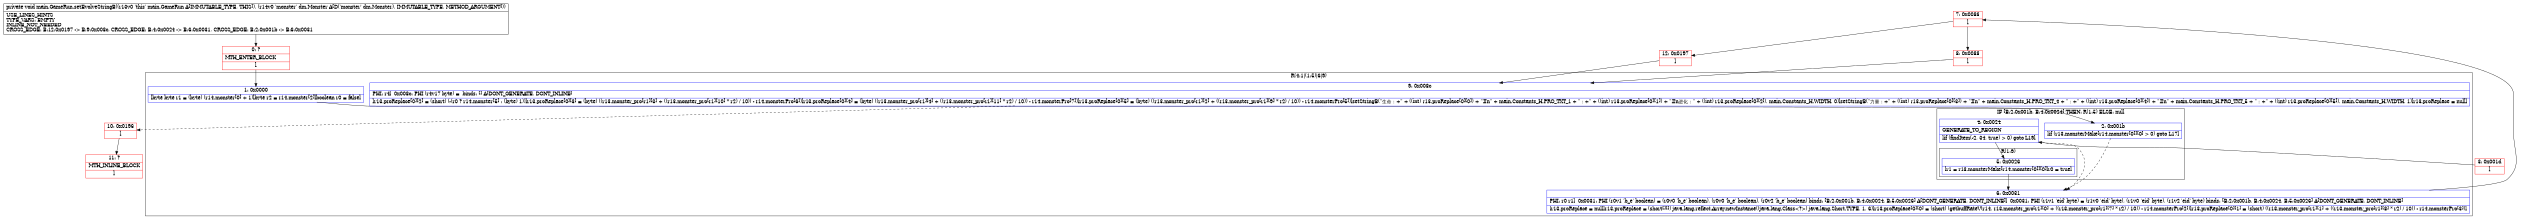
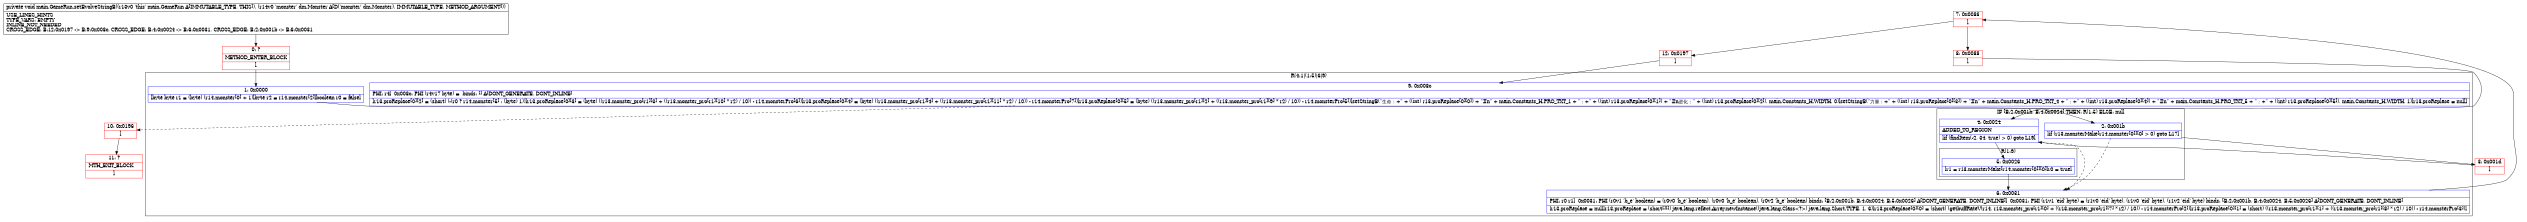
  digraph {
    node [color=red shape=record]
    n1 [color=blue label="{5\:\ 0x0026|lr1 = r13.monsterMake[r14.monster[0]][0]lr0 = truel}"]
    n2 [color=blue label="{2\:\ 0x001b|lif (r13.monsterMake[r14.monster[0]][0] \> 0) goto L17l}"]
-   n3 [color=blue label="{4\:\ 0x0024|GENERATE_TO_REGION\l|lif (findItem(\-2, 34, true) \> 0) goto L19l}"]
+   n3 [color=blue label="{4\:\ 0x0024|ADDED_TO_REGION\l|lif (findItem(\-2, 34, true) \> 0) goto L19l}"]
    n4 [color=blue label="{1\:\ 0x0000|lbyte byte r1 = (byte) (r14.monster[0] + 1)lbyte r2 = r14.monster[2]lboolean r0 = falsel}"]
    n5 [color=blue label="{6\:\ 0x0031|PHI: r0 r1l  0x0031: PHI (r0v1 'b_e' boolean) = (r0v0 'b_e' boolean), (r0v0 'b_e' boolean), (r0v2 'b_e' boolean) binds: [B:2:0x001b, B:4:0x0024, B:5:0x0026] A[DONT_GENERATE, DONT_INLINE]l  0x0031: PHI (r1v1 'eid' byte) = (r1v0 'eid' byte), (r1v0 'eid' byte), (r1v2 'eid' byte) binds: [B:2:0x001b, B:4:0x0024, B:5:0x0026] A[DONT_GENERATE, DONT_INLINE]\l|lr13.proReplace = nulllr13.proReplace = (short[][]) java.lang.reflect.Array.newInstance((java.lang.Class\<?\>) java.lang.Short.TYPE, 1, 6)lr13.proReplace[0][0] = (short) (getbuffRateV(r14, r13.monster_pro[r1][0] + ((r13.monster_pro[r1][7] * r2) \/ 10)) \- r14.monsterPro[2])lr13.proReplace[0][1] = (short) ((r13.monster_pro[r1][1] + ((r13.monster_pro[r1][8] * r2) \/ 10)) \- r14.monsterPro[3])l}"]
    n6 [color=blue label="{9\:\ 0x008c|PHI: r4l  0x008c: PHI (r4v17 byte) =  binds: [] A[DONT_GENERATE, DONT_INLINE]\l|lr13.proReplace[0][2] = (short) (\-(r0 ? r14.monster[5] : (byte) 1))lr13.proReplace[0][3] = (byte) ((r13.monster_pro[r1][3] + ((r13.monster_pro[r1][10] * r2) \/ 10)) \- r14.monsterPro[6])lr13.proReplace[0][4] = (byte) ((r13.monster_pro[r1][4] + ((r13.monster_pro[r1][11] * r2) \/ 10)) \- r14.monsterPro[7])lr13.proReplace[0][5] = (byte) ((r13.monster_pro[r1][2] + ((r13.monster_pro[r1][9] * r2) \/ 10)) \- r14.monsterPro[5])lsetStringB(\"生命：+\" + ((int) r13.proReplace[0][0]) + \"#n\" + main.Constants_H.PRO_TXT_1 + \"：+\" + ((int) r13.proReplace[0][1]) + \"#n进化：\" + ((int) r13.proReplace[0][2]), main.Constants_H.WIDTH, 0)lsetStringB(\"力量：+\" + ((int) r13.proReplace[0][3]) + \"#n\" + main.Constants_H.PRO_TXT_4 + \"：+\" + ((int) r13.proReplace[0][4]) + \"#n\" + main.Constants_H.PRO_TXT_5 + \"：+\" + ((int) r13.proReplace[0][5]), main.Constants_H.WIDTH, 1)lr13.proReplace = nulll}"]
    n7 [label="{3\:\ 0x001d|l}"]
    n8 [label="{7\:\ 0x0086|l}"]
    n9 [label="{10\:\ 0x0196|l}"]
    n10 [label="{8\:\ 0x0088|l}"]
    n11 [label="{12\:\ 0x0197|l}"]
-   n12 [label="{11\:\ ?|MTH_INLINE_BLOCK\l|l}"]
-   n13 [label="{0\:\ ?|MTH_ENTER_BLOCK\l|l}"]
+   n12 [label="{11\:\ ?|MTH_EXIT_BLOCK\l|l}"]
+   n13 [label="{0\:\ ?|METHOD_ENTER_BLOCK\l|l}"]
    n14 [label="{private void main.GameRun.setEvolveStringB((r13v0 'this' main.GameRun A[IMMUTABLE_TYPE, THIS]), (r14v0 'monster' dm.Monster A[D('monster' dm.Monster), IMMUTABLE_TYPE, METHOD_ARGUMENT]))  | USE_LINES_HINTS\lTYPE_VARS: EMPTY\lINLINE_NOT_NEEDED\lCROSS_EDGE: B:12:0x0197 \-\> B:9:0x008c, CROSS_EDGE: B:4:0x0024 \-\> B:6:0x0031, CROSS_EDGE: B:2:0x001b \-\> B:6:0x0031\l}" color=""]
    subgraph cluster_1 {
      label="R(4:1|(1:5)|6|9)"
      n4
      n5
      n6
      subgraph cluster_2 {
        label="IF [B:2:0x001b, B:4:0x0024] THEN: R(1:5) ELSE: null"
        n2
        n3
        subgraph cluster_3 {
          label="R(1:9)"
          n1
        }
      }
    }
    n1 -> n5
    n2 -> n5 [style=dashed]
+   n2 -> n7
    n3 -> n1
    n3 -> n5 [style=dashed]
    n4 -> n2
    n5 -> n8
    n6 -> n9 [style=dashed]
    n7 -> n3
    n8 -> n10
    n8 -> n11
    n9 -> n12
-   n10 -> n6
+   n10 -> n3
    n11 -> n6
    n13 -> n4
    n14 -> n13
  }
